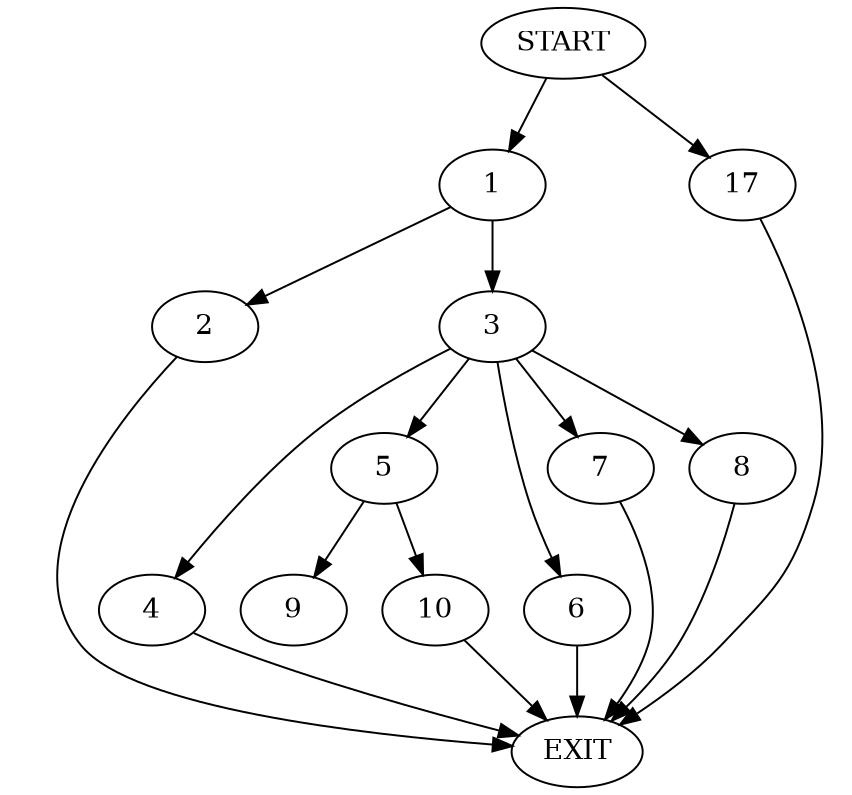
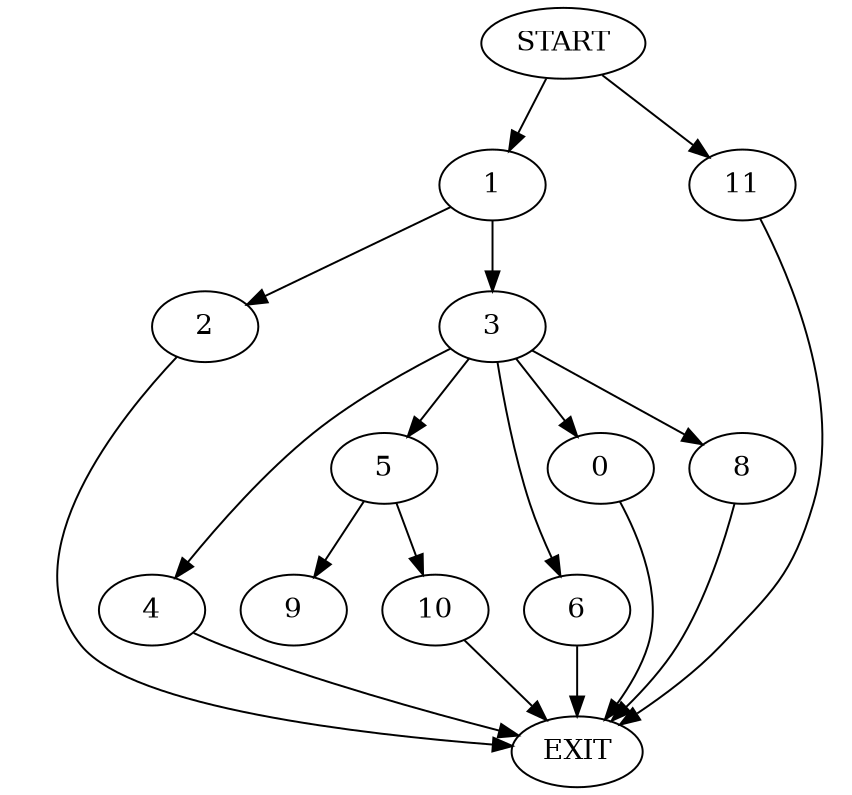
  digraph {
    n1 [label=START]
    1
-   11 [label=17]
+   11
    2
    3
    n6 [label=EXIT]
    4
    5
    6
-   7
+   7 [label=0]
    8
    9
    10
    n1 -> 1
    n1 -> 11
    1 -> 2
    1 -> 3
    11 -> n6
    2 -> n6
    3 -> 4
    3 -> 5
    3 -> 6
    3 -> 7
    3 -> 8
    4 -> n6
    5 -> 9
    5 -> 10
    6 -> n6
    7 -> n6
    8 -> n6
    10 -> n6
  }
